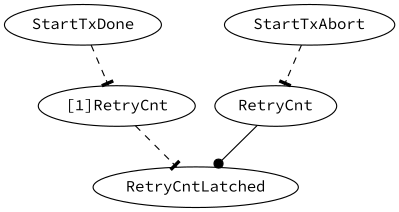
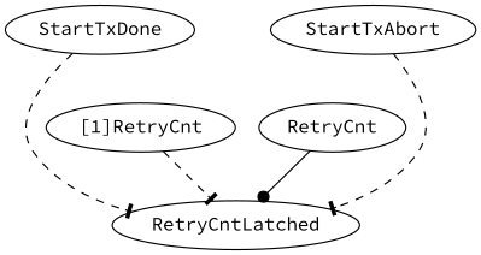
  strict digraph {
    fontname="Source Code Pro"
    node [complexity=2 fontname="Source Code Pro" importance=0.0399029185444 rank=0.0199514592722]
    edge [arrowhead=tee fontname="Source Code Pro" style=dashed]
    n1 [complexity=1 importance=0.065845618437 label=RetryCnt rank=0.065845618437]
    RetryCntLatched [complexity=0 importance=0.0259426998926 rank=0.0]
    "[1]RetryCnt"
    StartTxAbort
    StartTxDone
    n1 -> RetryCntLatched [arrowhead=dot style=solid]
    "[1]RetryCnt" -> RetryCntLatched
-   StartTxAbort -> n1
-   StartTxDone -> "[1]RetryCnt"
+   StartTxAbort -> RetryCntLatched
+   StartTxDone -> RetryCntLatched
  }
